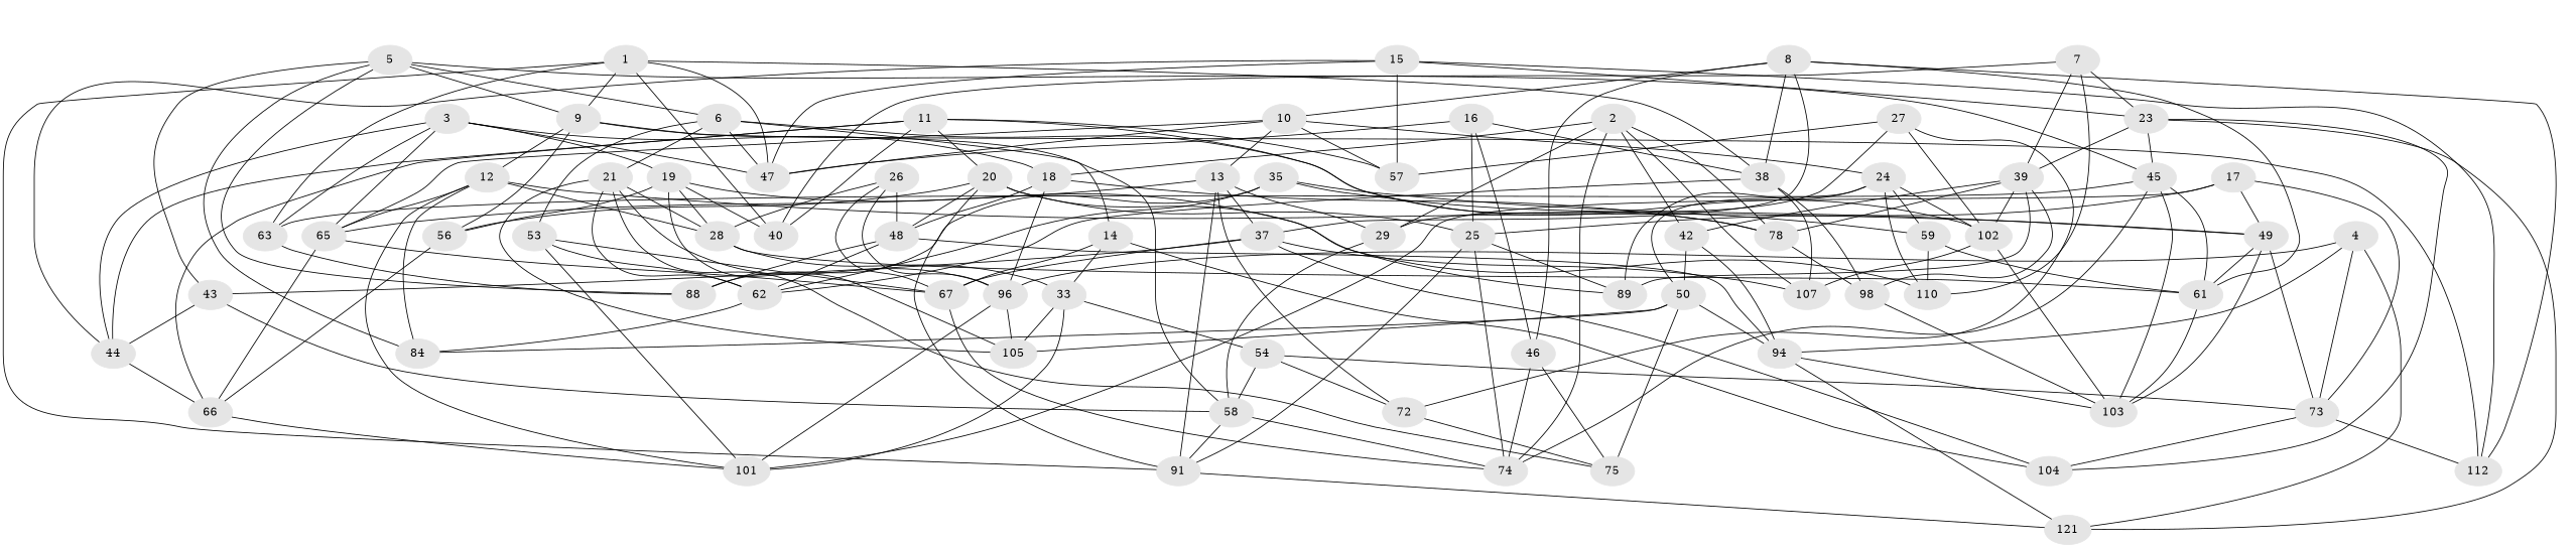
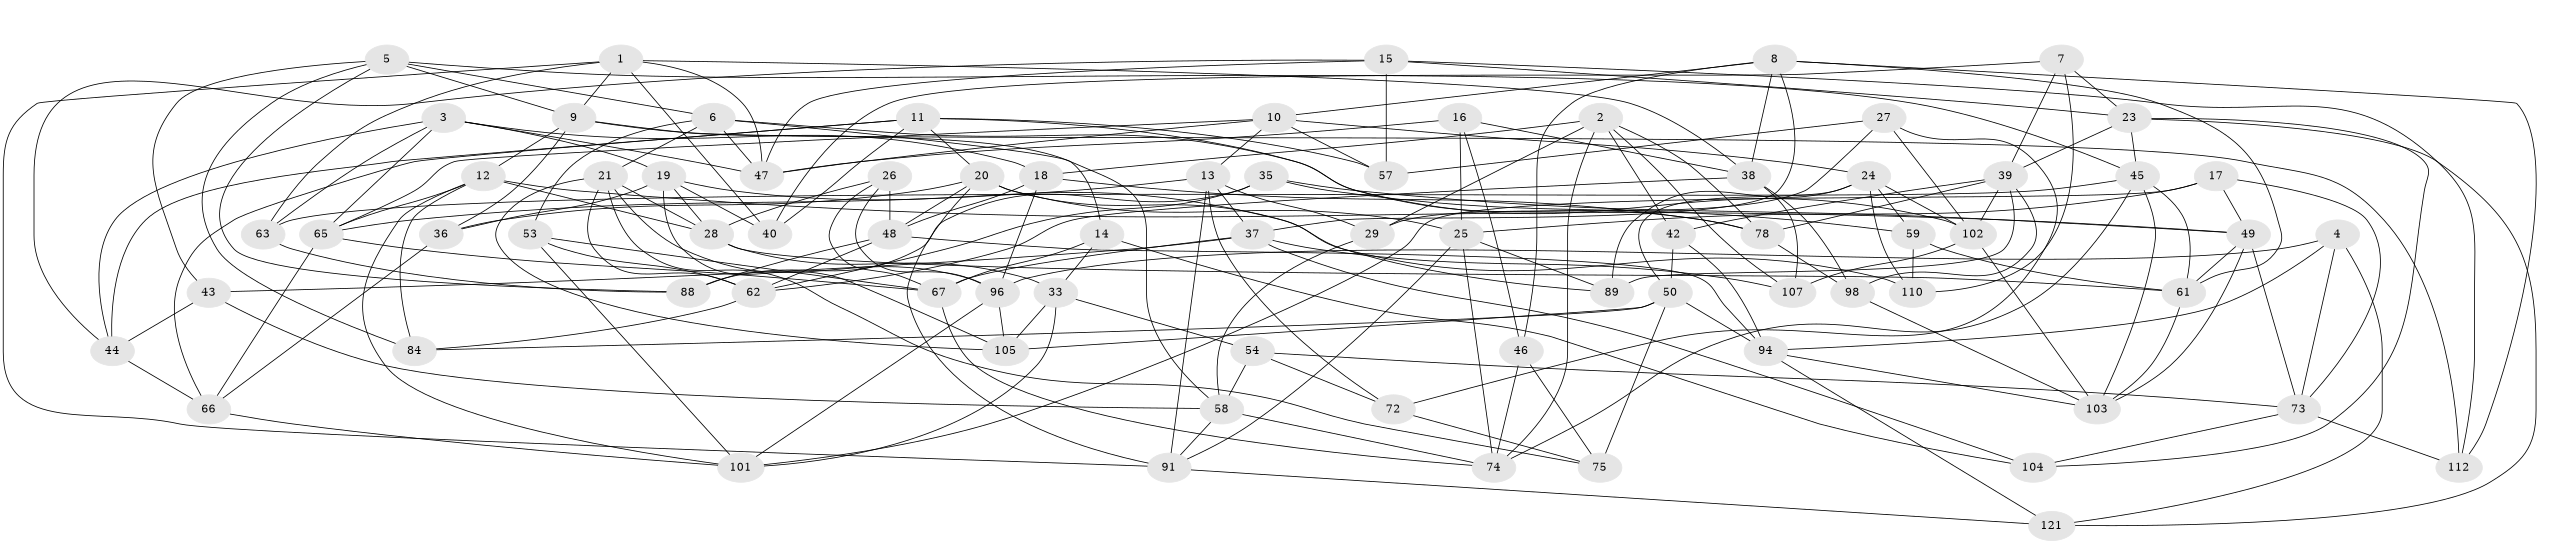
  graph {
    node [color=gray90 style=filled]
    1 [super="+90"]
    9 [super="+109"]
    38 [super="+41"]
    40
    47 [super="+93"]
    63
    91 [super="+92"]
    112
    12 [super="+51"]
-   36 [label=56]
+   36
    58 [super="+122"]
    107
    n13 [label=62 super="+70"]
    98
    88
    121
    2 [super="+55"]
    18 [super="+83"]
    29
    42
    74 [super="+106"]
    78 [super="+108"]
    96 [super="+100"]
    48 [super="+52"]
    94 [super="+99"]
    50 [super="+80"]
    3 [super="+113"]
    19 [super="+95"]
    44 [super="+79"]
    65 [super="+69"]
    110
    28 [super="+77"]
    105 [super="+120"]
    66 [super="+97"]
    67 [super="+117"]
    73 [super="+85"]
    104
    4
    103 [super="+116"]
    101 [super="+114"]
    5 [super="+22"]
    6 [super="+56"]
    43
    45 [super="+111"]
    84
    14
    21 [super="+87"]
    53
    102 [super="+119"]
    61 [super="+71"]
    33 [super="+118"]
    75
    23 [super="+31"]
    39 [super="+64"]
    7
    89
    8 [super="+30"]
    10 [super="+60"]
    37 [super="+76"]
    46
    13 [super="+62"]
    24 [super="+81"]
    57
    49 [super="+86"]
    72
    59
    11 [super="+34"]
    20 [super="+82"]
    25 [super="+32"]
    54
    15 [super="+115"]
    16
    17
    26
    27
    35
    1 -- 9
    1 -- 38
    1 -- 40
    1 -- 47
    1 -- 63
    1 -- 91
    9 -- 112
    9 -- 12
    9 -- 36
    9 -- 58
    38 -- 107
    38 -- n13
    38 -- 98
    63 -- 88
    91 -- 121
    12 -- 65
    12 -- 28
    12 -- 101
    12 -- 84
    12 -- 49
    36 -- 66
    58 -- 91
    58 -- 74
    n13 -- 84
    98 -- 103
    2 -- 107
    2 -- 18
    2 -- 29
    2 -- 42
    2 -- 74
    2 -- 78
    18 -- 78 [weight=2]
    18 -- 96
    18 -- 48
    29 -- 58
    42 -- 94
    42 -- 50
    78 -- 98
    96 -- 105
    96 -- 101
    48 -- n13
    48 -- 88
    48 -- 94
    94 -- 121
    94 -- 103
    50 -- 94
    50 -- 105
    50 -- 84
    50 -- 75
    3 -- 47
    3 -- 63
    3 -- 18
    3 -- 19
    3 -- 44
    3 -- 65
    19 -- 40
    19 -- 36
    19 -- 110
    19 -- 28
    19 -- 105
    44 -- 66 [weight=2]
    65 -- 66
    65 -- 67
    28 -- 61
    28 -- 33
    66 -- 101
    67 -- 74
    73 -- 112
    73 -- 104
    4 -- 121
    4 -- 96
    4 -- 94
    4 -- 73
    5 -- 9
    5 -- 88
    5 -- 6
    5 -- 43
    5 -- 45
    5 -- 84
    6 -- 47
    6 -- 14
    6 -- 21
    6 -- 53
    6 -- 102
    43 -- 58
    43 -- 44
    45 -- 63
    45 -- 74
    45 -- 103
    45 -- 61
    14 -- 67
    14 -- 104
    14 -- 33
    21 -- n13
    21 -- 96
    21 -- 28
    21 -- 105
    21 -- 75
    53 -- n13
    53 -- 67
    53 -- 101
    102 -- 107
    102 -- 103
    61 -- 103
    33 -- 105 [weight=2]
    33 -- 101
    33 -- 54
    23 -- 121
    23 -- 104
    23 -- 45
    23 -- 39
    39 -- 98
    39 -- 42
    39 -- 78
    39 -- 102
    39 -- 89
    7 -- 40
    7 -- 110
    7 -- 23
    7 -- 39
    8 -- 38
    8 -- 112
    8 -- 61
    8 -- 10
    8 -- 37
    8 -- 46
    10 -- 47
    10 -- 65
    10 -- 13
    10 -- 24
    10 -- 57
    37 -- 107
    37 -- 67
    37 -- 104
    37 -- 43
    46 -- 74
    46 -- 75
    13 -- 91
    13 -- 29
    13 -- 65
    13 -- 37
    13 -- 72
    24 -- 50
    24 -- 110
    24 -- 102
    24 -- 89
    24 -- 59
    49 -- 73
    49 -- 103
    49 -- 61
    72 -- 75
    59 -- 110
    59 -- 61
    11 -- 40
    11 -- 78
    11 -- 44
    11 -- 66
    11 -- 57
    11 -- 20
    20 -- 91
    20 -- 36
    20 -- 48
    20 -- 89
    20 -- 25
    25 -- 91
    25 -- 74
    25 -- 89
    54 -- 58
    54 -- 73
    54 -- 72
    15 -- 47
    15 -- 112
    15 -- 44
    15 -- 23
    15 -- 57
    16 -- 38
    16 -- 47
    16 -- 46
    16 -- 25
    17 -- 73
    17 -- 101
    17 -- 49
    17 -- 25
    26 -- 96
    26 -- 48
    26 -- 28
    26 -- 67
    27 -- 29
    27 -- 102
    27 -- 57
    27 -- 72
    35 -- n13
    35 -- 88
    35 -- 49
    35 -- 59
  }
